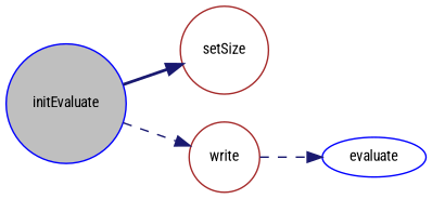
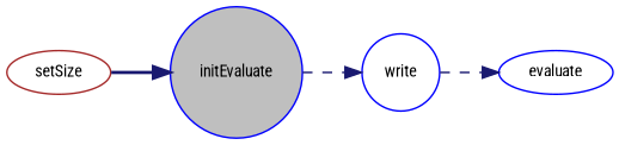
  digraph {
    fontname="Roboto Condensed"
    rankdir=LR
    node [color=blue fontname="Roboto Condensed" fontsize=10 shape=circle]
    edge [color=midnightblue fontname="Roboto Condensed" fontsize=10 labelfontname=FreeSans labelfontsize=10 style=dashed]
    n1 [fillcolor=grey75 fontcolor=black height=0.2 label=initEvaluate style=filled width=0.4]
-   n2 [color=brown height=0.2 label=setSize width=0.4]
-   n3 [color=brown height=0.2 label=write width=0.4]
+   n2 [color=brown height=0.2 label=setSize shape=ellipse width=0.4]
+   n3 [height=0.2 label=write width=0.4]
    n4 [height=0.2 label=evaluate shape=ellipse width=0.4]
-   n1 -> n2 [style=bold]
+   n2 -> n1 [style=bold]
    n1 -> n3
    n3 -> n4
  }
